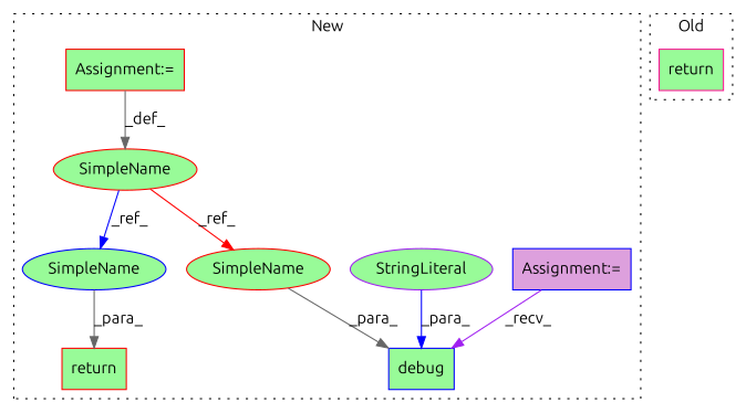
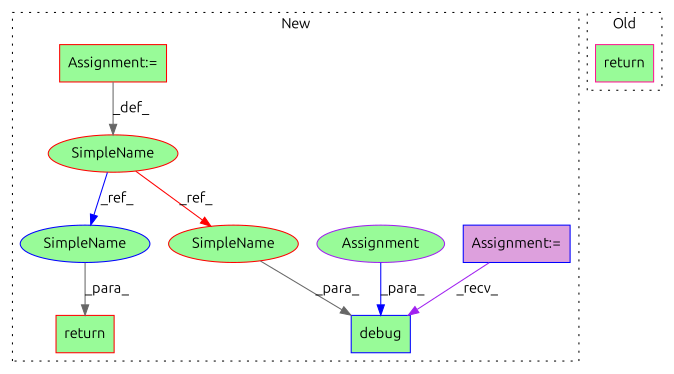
  digraph {
    fontname=Ubuntu
    node [a=42 l=6 shape=box style=filled fillcolor=palegreen color=red fontname=Ubuntu]
    edge [color=gray40 fontname=Ubuntu]
    n1 [a=32 l="6,1" label=debug s="34453,34498" color=blue]
    n2 [a=7 label="Assignment:=" s=33293 fillcolor=plum color=blue]
-   n3 [a=45 l=32 label=StringLiteral s=34459 shape=ellipse color=purple]
+   n3 [a=45 l=32 label=Assignment s=34459 shape=ellipse color=purple]
    n4 [a=7 l=58 label="Assignment:=" s=34375]
    n5 [a=41 l=7 label=return s=34592]
    n6 [label=SimpleName s=34287 shape=ellipse]
    n7 [label=SimpleName s=34599 shape=ellipse color=blue]
    n8 [label=SimpleName s=34492 shape=ellipse]
    n9 [a=41 l=16 label=return s=33886 color=deeppink]
    subgraph cluster_1 {
      label=New
      style=dotted
      n1
      n2
      n3
      n4
      n5
      n6
      n7
      n8
    }
    subgraph cluster_2 {
      label=Old
      style=dotted
      n9
    }
    n2 -> n1 [label=_recv_ color=purple]
    n3 -> n1 [label=_para_ color=blue]
    n4 -> n6 [label=_def_]
    n6 -> n7 [label=_ref_ color=blue]
    n6 -> n8 [label=_ref_ color=red]
    n7 -> n5 [label=_para_]
    n8 -> n1 [label=_para_]
  }
